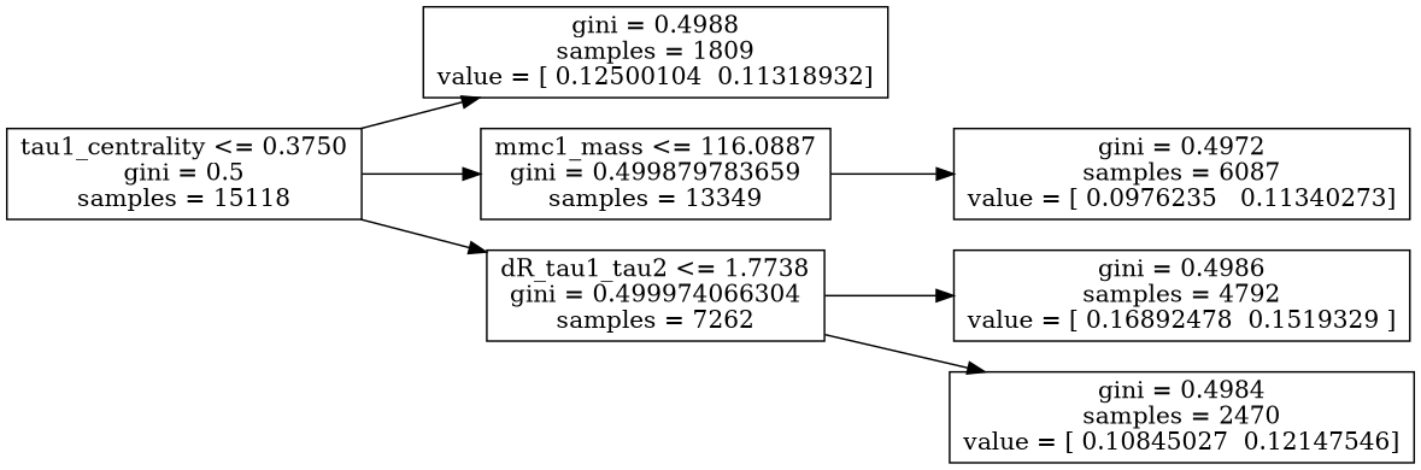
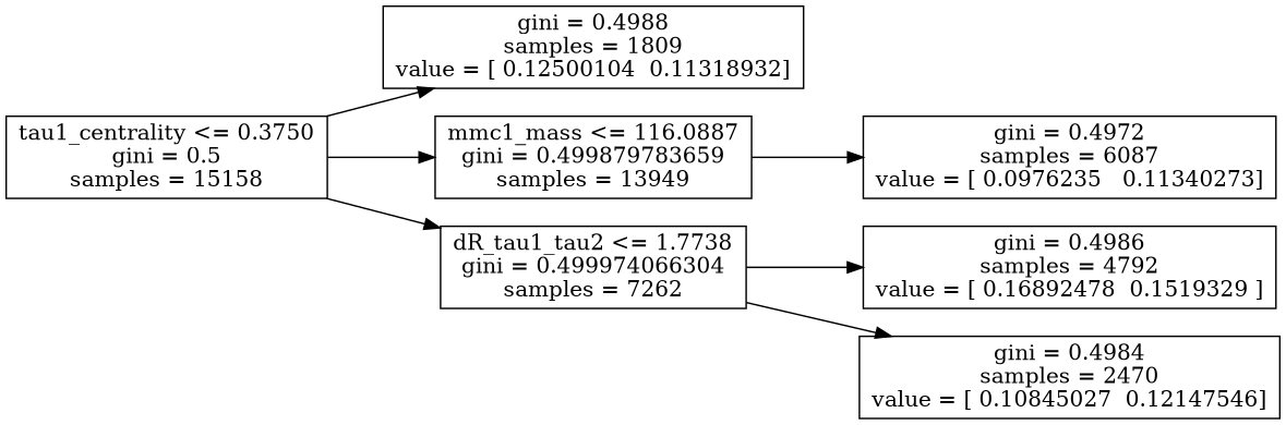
  digraph {
    rankdir=LR
    node [shape=box]
-   n1 [label="tau1_centrality <= 0.3750\ngini = 0.5\nsamples = 15118"]
+   n1 [label="tau1_centrality <= 0.3750\ngini = 0.5\nsamples = 15158"]
    n2 [label="gini = 0.4988\nsamples = 1809\nvalue = [ 0.12500104  0.11318932]"]
-   n3 [label="mmc1_mass <= 116.0887\ngini = 0.499879783659\nsamples = 13349"]
+   n3 [label="mmc1_mass <= 116.0887\ngini = 0.499879783659\nsamples = 13949"]
    n4 [label="dR_tau1_tau2 <= 1.7738\ngini = 0.499974066304\nsamples = 7262"]
    n5 [label="gini = 0.4972\nsamples = 6087\nvalue = [ 0.0976235   0.11340273]"]
    n6 [label="gini = 0.4986\nsamples = 4792\nvalue = [ 0.16892478  0.1519329 ]"]
    n7 [label="gini = 0.4984\nsamples = 2470\nvalue = [ 0.10845027  0.12147546]"]
    n1 -> n2
    n1 -> n3
    n1 -> n4
    n3 -> n5
    n4 -> n6
    n4 -> n7
  }
